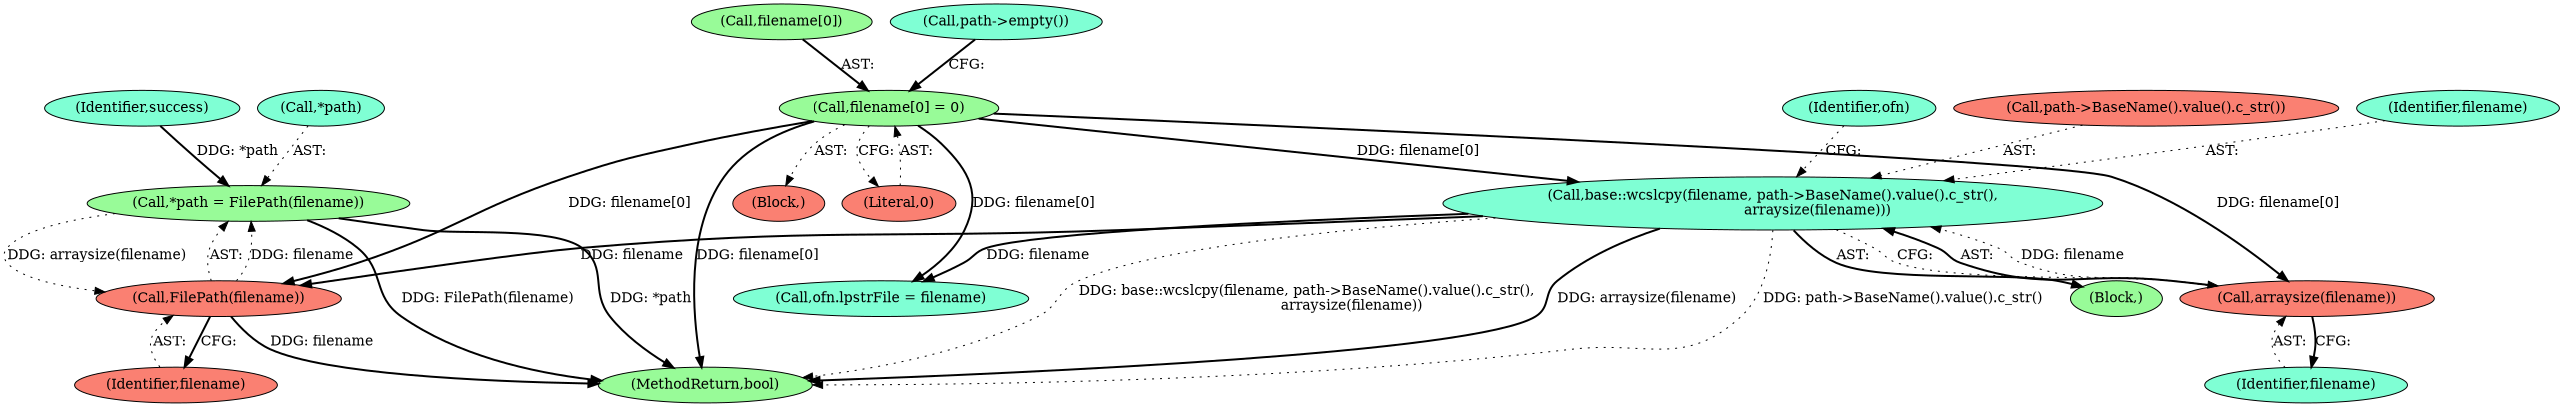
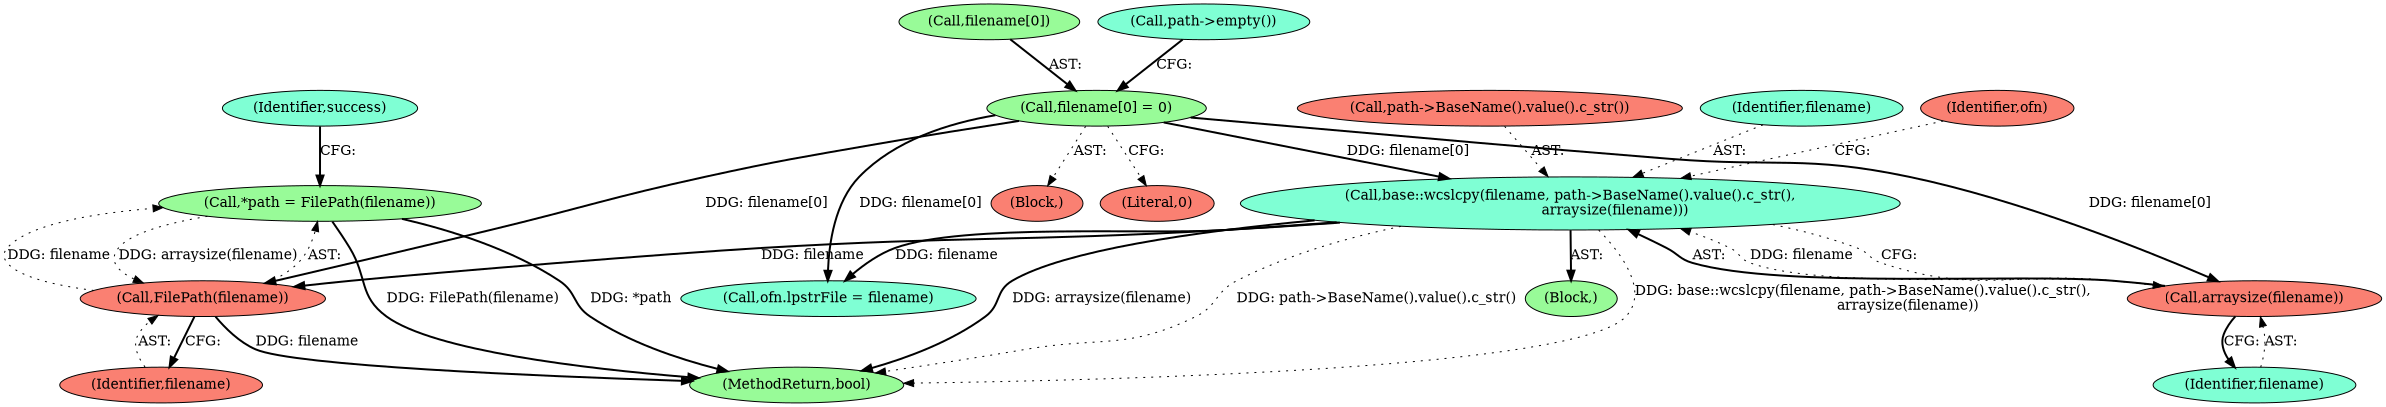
  digraph {
    fontname="DejaVu Serif"
    node [fillcolor=aquamarine fontname="DejaVu Serif" style=filled]
    edge [fontname="DejaVu Serif" style=bold]
    n1 [fillcolor=palegreen label="(Call,*path = FilePath(filename))"]
    n2 [fillcolor=salmon label="(Call,FilePath(filename))"]
    n3 [fillcolor=palegreen label="(MethodReturn,bool)"]
    n4 [fillcolor=salmon label="(Identifier,filename)"]
    n5 [fillcolor=palegreen label="(Call,filename[0] = 0)"]
    n6 [label="(Call,base::wcslcpy(filename, path->BaseName().value().c_str(),\n                    arraysize(filename)))"]
    n7 [fillcolor=salmon label="(Call,arraysize(filename))"]
    n8 [fillcolor=salmon label="(Block,)"]
    n9 [fillcolor=salmon label="(Literal,0)"]
    n10 [label="(Call,ofn.lpstrFile = filename)"]
    n11 [fillcolor=palegreen label="(Block,)"]
    n12 [label="(Identifier,filename)"]
-   n13 [label="(Identifier,ofn)"]
+   n13 [fillcolor=salmon label="(Identifier,ofn)"]
    n14 [fillcolor=palegreen label="(Call,filename[0])"]
    n15 [label="(Identifier,success)"]
    n16 [fillcolor=salmon label="(Call,path->BaseName().value().c_str())"]
    n17 [label="(Call,path->empty())"]
-   n18 [label="(Call,*path)"]
    n19 [label="(Identifier,filename)"]
    n1 -> n2 [label="DDG: arraysize(filename)" style=dotted]
    n1 -> n3 [label="DDG: FilePath(filename)"]
    n1 -> n3 [label="DDG: *path"]
    n2 -> n1 [label="AST: " style=dotted]
    n2 -> n1 [label="DDG: filename" style=dotted]
    n2 -> n3 [label="DDG: filename"]
    n2 -> n4 [label="CFG: "]
    n4 -> n2 [label="AST: " style=dotted]
    n5 -> n2 [label="DDG: filename[0]"]
-   n5 -> n3 [label="DDG: filename[0]"]
    n5 -> n6 [label="DDG: filename[0]"]
    n5 -> n7 [label="DDG: filename[0]"]
    n5 -> n8 [label="AST: " style=dotted]
    n5 -> n9 [label="CFG: " style=dotted]
    n5 -> n10 [label="DDG: filename[0]"]
    n6 -> n2 [label="DDG: filename"]
    n6 -> n3 [label="DDG: path->BaseName().value().c_str()" style=dotted]
    n6 -> n3 [label="DDG: base::wcslcpy(filename, path->BaseName().value().c_str(),\n                    arraysize(filename))" style=dotted]
    n6 -> n3 [label="DDG: arraysize(filename)"]
    n6 -> n7 [label="CFG: " style=dotted]
    n6 -> n10 [label="DDG: filename"]
    n6 -> n11 [label="AST: "]
    n7 -> n6 [label="AST: "]
    n7 -> n6 [label="DDG: filename" style=dotted]
    n7 -> n12 [label="CFG: "]
-   n9 -> n5 [label="AST: " style=dotted]
    n12 -> n7 [label="AST: " style=dotted]
    n13 -> n6 [label="CFG: " style=dotted]
    n14 -> n5 [label="AST: "]
-   n15 -> n1 [label="DDG: *path"]
+   n15 -> n1 [label="CFG: "]
    n16 -> n6 [label="AST: " style=dotted]
    n17 -> n5 [label="CFG: "]
-   n18 -> n1 [label="AST: " style=dotted]
    n19 -> n6 [label="AST: " style=dotted]
  }
